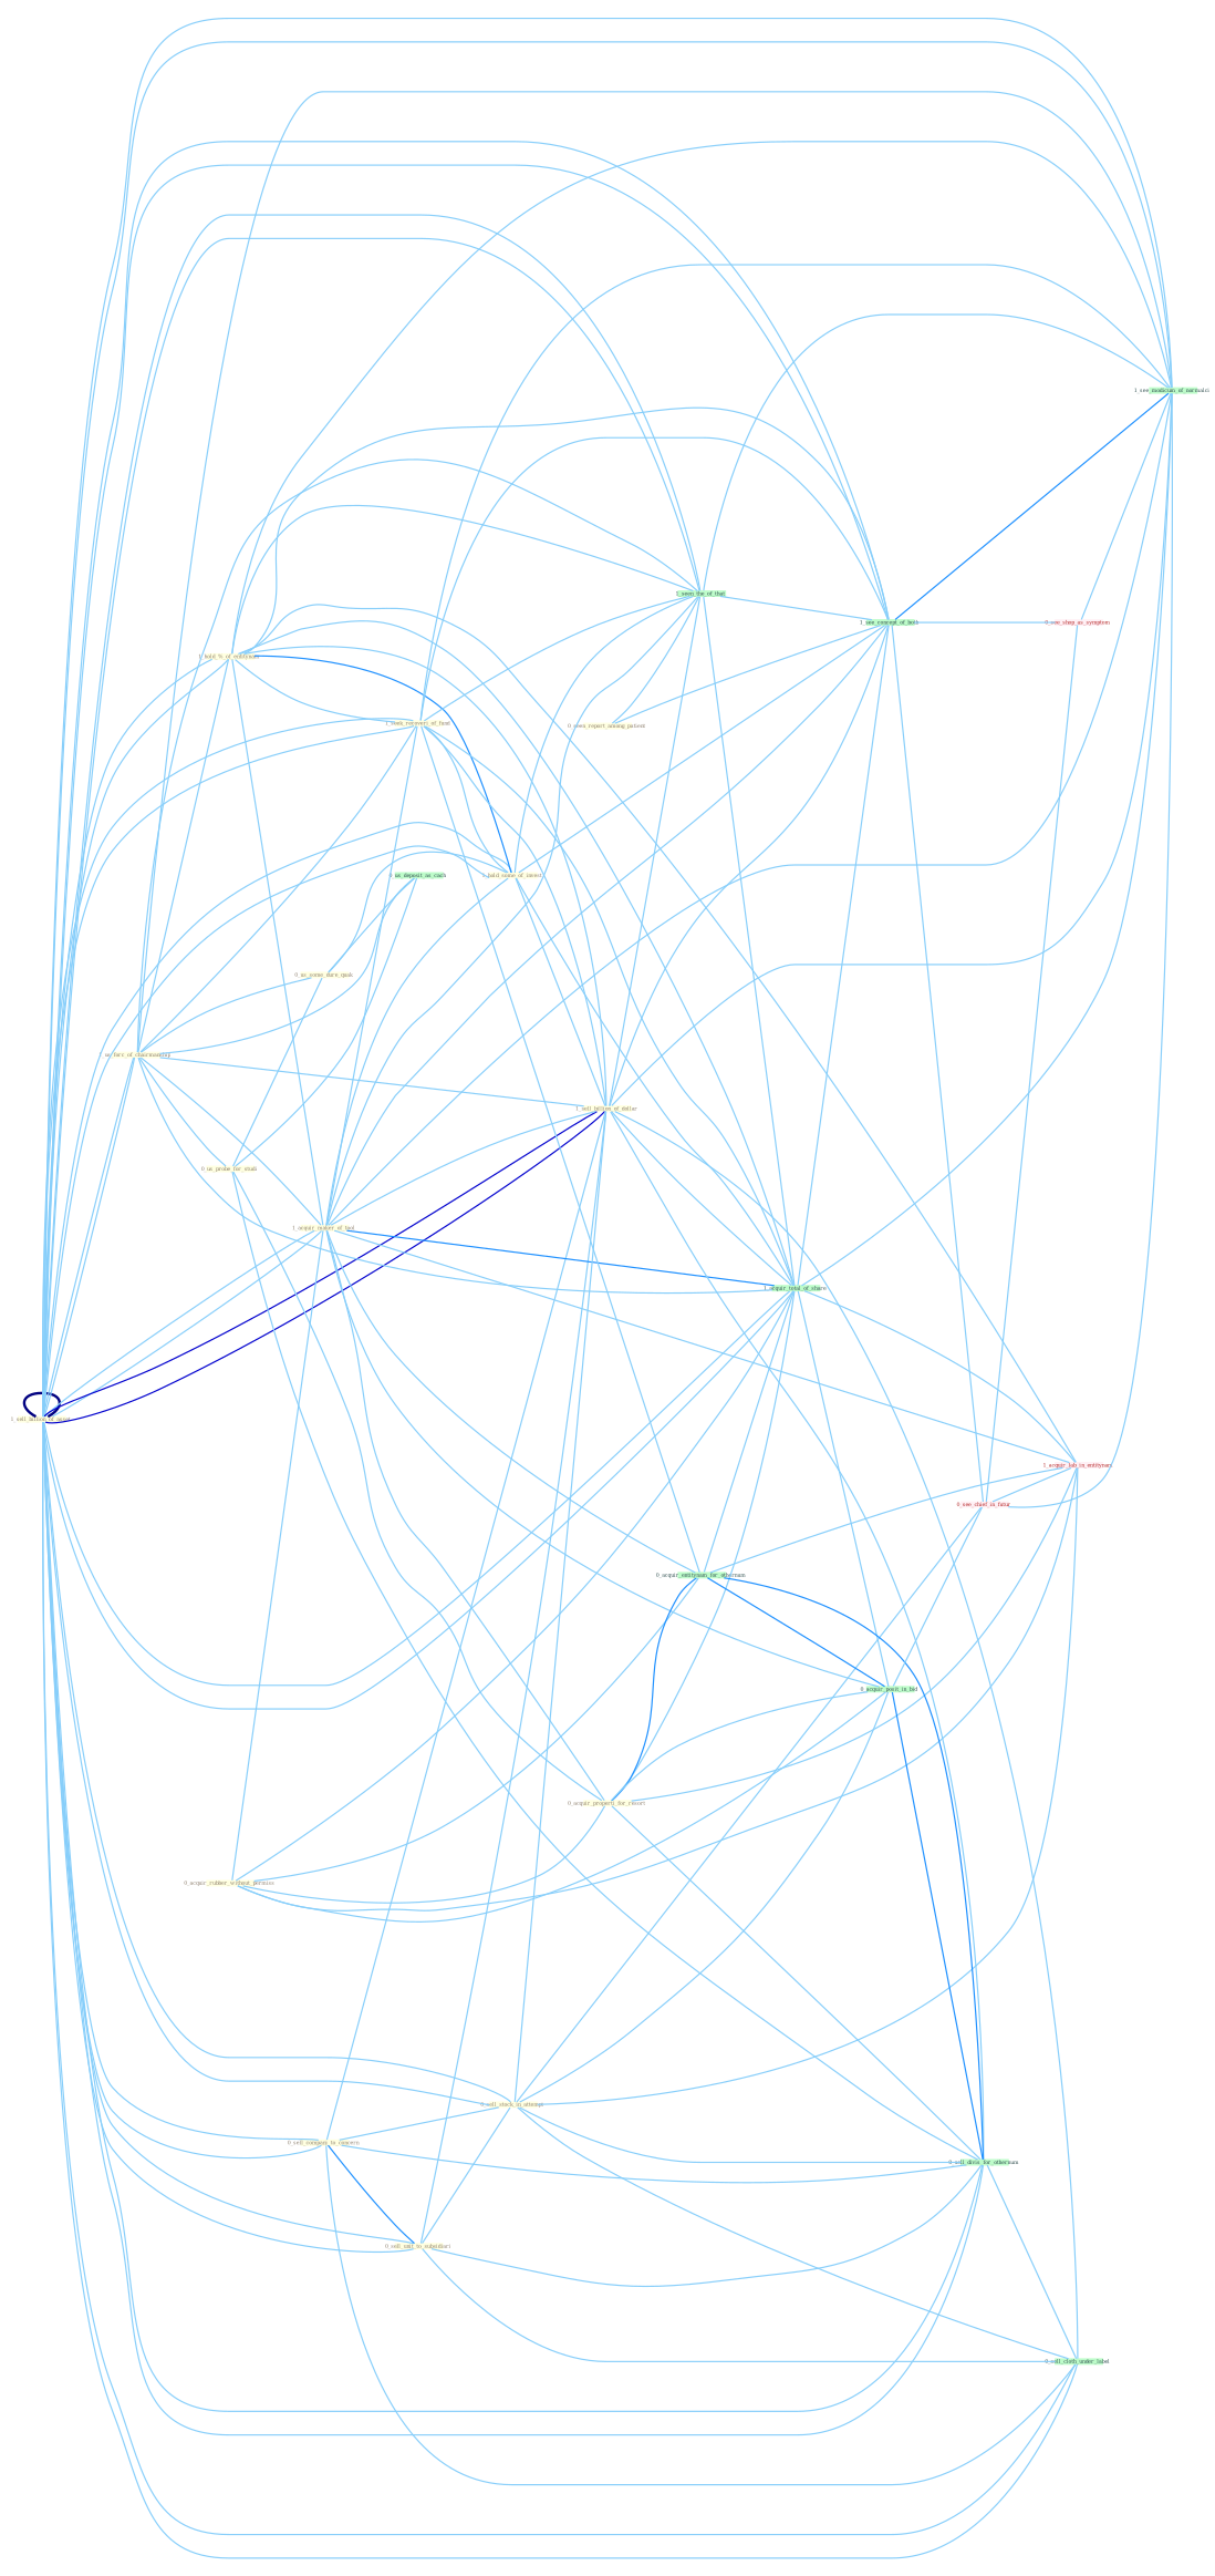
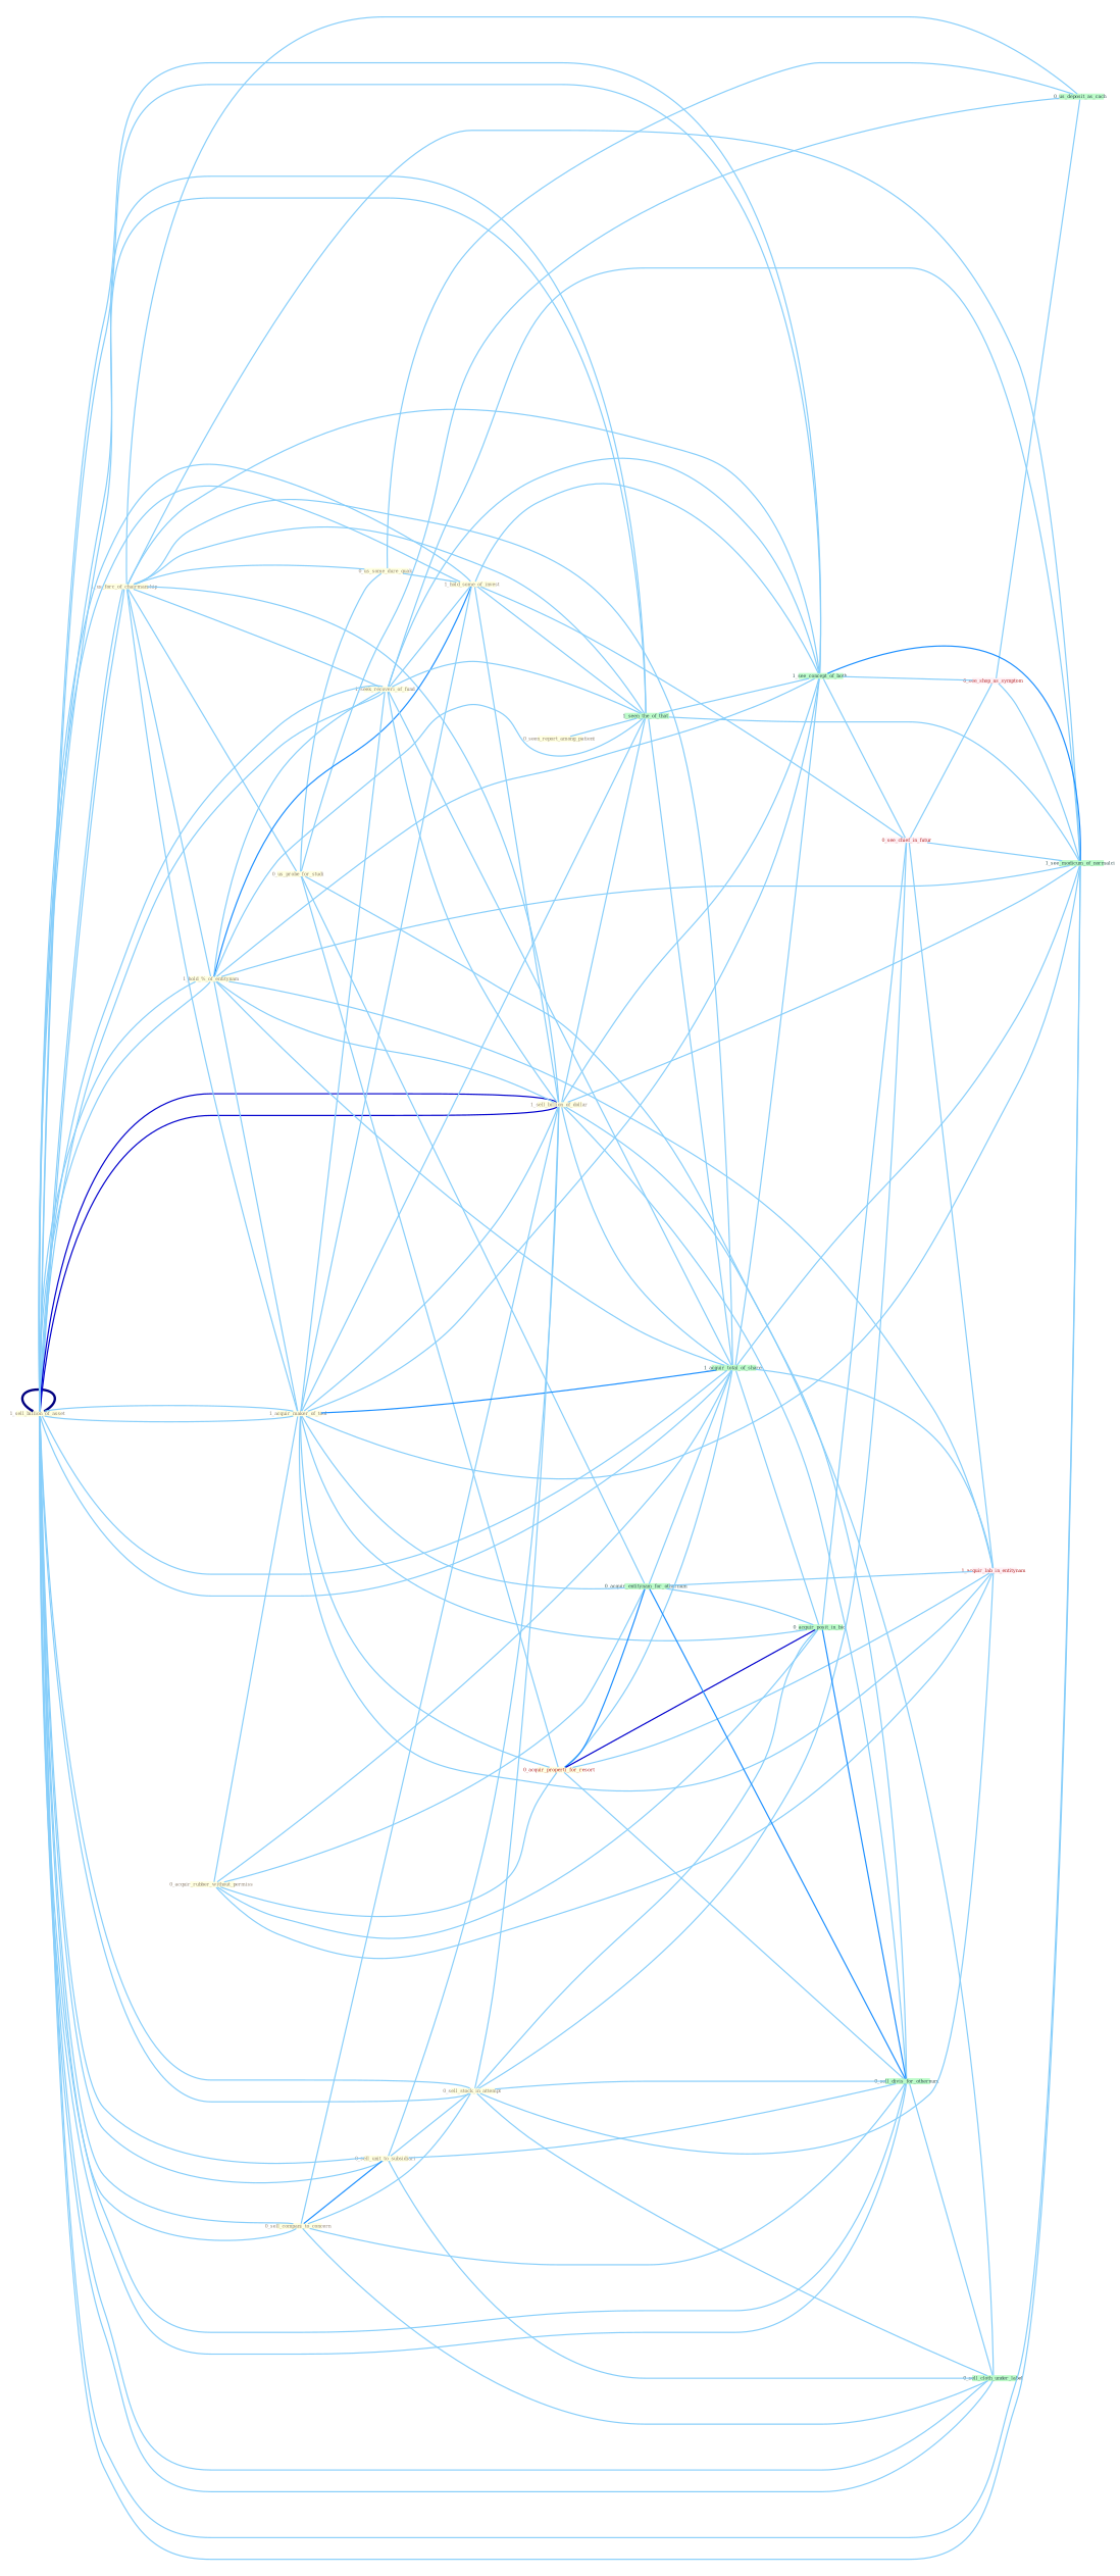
  graph {
    rankdir=LR
    node [color="#ffffe0" fixedsize=true fontcolor="#8b7d6b" fontsize=4 shape=polygon style=filled]
    edge [color="#87cefa" w=1]
    "0_seen_report_among_patient " [height=.06 width=.5]
    "1_sell_billion_of_asset " [height=.06 width=.5]
    "1_us_forc_of_chairmanship " [height=.06 width=.5]
    "0_us_probe_for_studi " [height=.06 width=.5]
    "0_sell_compani_to_concern " [height=.06 width=.5]
    "0_us_some_dure_quak " [height=.06 width=.5]
    "0_sell_unit_to_subsidiari " [height=.06 width=.5]
    "1_hold_%_of_entitynam " [height=.06 width=.5]
    "0_acquir_rubber_without_permiss " [height=.06 width=.5]
    "1_acquir_maker_of_tool " [height=.06 width=.5]
    "1_seek_recoveri_of_fund " [height=.06 width=.5]
    "1_hold_some_of_invest " [height=.06 width=.5]
    "0_sell_stock_in_attempt " [height=.06 width=.5]
-   "0_acquir_properti_for_resort " [height=.06 width=.5]
+   "0_acquir_properti_for_resort " [fontcolor="#b22222" height=.06 width=.5]
    "1_sell_billion_of_dollar " [height=.06 width=.5]
    "0_see_chief_in_futur " [color="#fff0f5" fontcolor="#b22222" height=.06 width=.5]
    "0_see_shop_as_symptom " [color="#fff0f5" fontcolor="#b22222" height=.06 width=.5]
    "1_acquir_lab_in_entitynam " [color="#fff0f5" fontcolor="#b22222" height=.06 width=.5]
    "1_seen_the_of_that " [color="#BDFCC9" fontcolor="#2f4f4f" height=.06 width=.5]
    "0_sell_divis_for_othernum " [color="#BDFCC9" fontcolor="#2f4f4f" height=.06 width=.5]
    "1_acquir_total_of_share " [color="#BDFCC9" fontcolor="#2f4f4f" height=.06 width=.5]
    "0_sell_cloth_under_label " [color="#BDFCC9" fontcolor="#2f4f4f" height=.06 width=.5]
    "1_see_concept_of_both " [color="#BDFCC9" fontcolor="#2f4f4f" height=.06 width=.5]
    "1_see_modicum_of_normalci " [color="#BDFCC9" fontcolor="#2f4f4f" height=.06 width=.5]
    "0_us_deposit_as_cach " [color="#BDFCC9" fontcolor="#2f4f4f" height=.06 width=.5]
    "0_acquir_entitynam_for_othernum " [color="#BDFCC9" fontcolor="#2f4f4f" height=.06 width=.5]
    "0_acquir_posit_in_bid " [color="#BDFCC9" fontcolor="#2f4f4f" height=.06 width=.5]
    subgraph sub_1 {
      "0_seen_report_among_patient "
      "1_sell_billion_of_asset "
      "1_us_forc_of_chairmanship "
      "0_us_probe_for_studi "
      "0_sell_compani_to_concern "
      "0_us_some_dure_quak "
      "0_sell_unit_to_subsidiari "
      "1_hold_%_of_entitynam "
      "0_acquir_rubber_without_permiss "
      "1_acquir_maker_of_tool "
      "1_seek_recoveri_of_fund "
      "1_hold_some_of_invest "
      "0_sell_stock_in_attempt "
      "0_acquir_properti_for_resort "
      "1_sell_billion_of_dollar "
    }
    subgraph sub_2 {
      "0_see_chief_in_futur "
      "0_see_shop_as_symptom "
      "1_acquir_lab_in_entitynam "
    }
    "0_seen_report_among_patient " -- "1_seen_the_of_that "
    "1_sell_billion_of_asset " -- "1_sell_billion_of_asset " [color="#000080" style=bold w=4]
    "1_sell_billion_of_asset " -- "1_us_forc_of_chairmanship "
    "1_sell_billion_of_asset " -- "1_us_forc_of_chairmanship "
    "1_sell_billion_of_asset " -- "0_sell_compani_to_concern "
    "1_sell_billion_of_asset " -- "0_sell_compani_to_concern "
    "1_sell_billion_of_asset " -- "0_sell_unit_to_subsidiari "
    "1_sell_billion_of_asset " -- "0_sell_unit_to_subsidiari "
    "1_sell_billion_of_asset " -- "1_hold_%_of_entitynam "
    "1_sell_billion_of_asset " -- "1_hold_%_of_entitynam "
    "1_sell_billion_of_asset " -- "1_acquir_maker_of_tool "
    "1_sell_billion_of_asset " -- "1_acquir_maker_of_tool "
    "1_sell_billion_of_asset " -- "1_seek_recoveri_of_fund "
    "1_sell_billion_of_asset " -- "1_seek_recoveri_of_fund "
    "1_sell_billion_of_asset " -- "1_hold_some_of_invest "
    "1_sell_billion_of_asset " -- "1_hold_some_of_invest "
    "1_sell_billion_of_asset " -- "0_sell_stock_in_attempt "
    "1_sell_billion_of_asset " -- "0_sell_stock_in_attempt "
    "1_sell_billion_of_asset " -- "1_sell_billion_of_dollar " [color="#0000cd" w=3]
    "1_sell_billion_of_asset " -- "1_sell_billion_of_dollar " [color="#0000cd" w=3]
    "1_sell_billion_of_asset " -- "1_seen_the_of_that "
    "1_sell_billion_of_asset " -- "1_seen_the_of_that "
    "1_sell_billion_of_asset " -- "0_sell_divis_for_othernum "
    "1_sell_billion_of_asset " -- "0_sell_divis_for_othernum "
    "1_sell_billion_of_asset " -- "1_acquir_total_of_share "
    "1_sell_billion_of_asset " -- "1_acquir_total_of_share "
    "1_sell_billion_of_asset " -- "0_sell_cloth_under_label "
    "1_sell_billion_of_asset " -- "0_sell_cloth_under_label "
    "1_sell_billion_of_asset " -- "1_see_concept_of_both "
    "1_sell_billion_of_asset " -- "1_see_concept_of_both "
    "1_sell_billion_of_asset " -- "1_see_modicum_of_normalci "
    "1_sell_billion_of_asset " -- "1_see_modicum_of_normalci "
    "1_us_forc_of_chairmanship " -- "0_us_probe_for_studi "
    "1_us_forc_of_chairmanship " -- "0_us_some_dure_quak "
    "1_us_forc_of_chairmanship " -- "1_hold_%_of_entitynam "
    "1_us_forc_of_chairmanship " -- "1_acquir_maker_of_tool "
    "1_us_forc_of_chairmanship " -- "1_seek_recoveri_of_fund "
    "1_us_forc_of_chairmanship " -- "1_sell_billion_of_dollar "
    "1_us_forc_of_chairmanship " -- "1_seen_the_of_that "
    "1_us_forc_of_chairmanship " -- "1_acquir_total_of_share "
-   "0_seen_report_among_patient " -- "1_see_concept_of_both "
+   "1_us_forc_of_chairmanship " -- "1_see_concept_of_both "
    "1_us_forc_of_chairmanship " -- "1_see_modicum_of_normalci "
    "1_us_forc_of_chairmanship " -- "0_us_deposit_as_cach "
    "0_us_probe_for_studi " -- "0_us_some_dure_quak "
    "0_us_probe_for_studi " -- "0_acquir_properti_for_resort "
    "0_us_probe_for_studi " -- "0_sell_divis_for_othernum "
    "0_us_probe_for_studi " -- "0_us_deposit_as_cach "
-   "1_seek_recoveri_of_fund " -- "0_acquir_entitynam_for_othernum "
+   "0_us_probe_for_studi " -- "0_acquir_entitynam_for_othernum "
    "0_sell_compani_to_concern " -- "0_sell_unit_to_subsidiari " [color="#1e90ff" w=2]
    "0_sell_compani_to_concern " -- "0_sell_stock_in_attempt "
    "0_sell_compani_to_concern " -- "1_sell_billion_of_dollar "
    "0_sell_compani_to_concern " -- "0_sell_divis_for_othernum "
    "0_sell_compani_to_concern " -- "0_sell_cloth_under_label "
    "0_us_some_dure_quak " -- "1_hold_some_of_invest "
    "0_us_some_dure_quak " -- "0_us_deposit_as_cach "
    "0_sell_unit_to_subsidiari " -- "0_sell_stock_in_attempt "
    "0_sell_unit_to_subsidiari " -- "1_sell_billion_of_dollar "
    "0_sell_unit_to_subsidiari " -- "0_sell_divis_for_othernum "
    "0_sell_unit_to_subsidiari " -- "0_sell_cloth_under_label "
    "1_hold_%_of_entitynam " -- "1_acquir_maker_of_tool "
    "1_hold_%_of_entitynam " -- "1_seek_recoveri_of_fund "
    "1_hold_%_of_entitynam " -- "1_hold_some_of_invest " [color="#1e90ff" w=2]
    "1_hold_%_of_entitynam " -- "1_sell_billion_of_dollar "
    "1_hold_%_of_entitynam " -- "1_acquir_lab_in_entitynam "
    "1_hold_%_of_entitynam " -- "1_seen_the_of_that "
    "1_hold_%_of_entitynam " -- "1_acquir_total_of_share "
    "1_hold_%_of_entitynam " -- "1_see_concept_of_both "
    "1_hold_%_of_entitynam " -- "1_see_modicum_of_normalci "
    "0_acquir_rubber_without_permiss " -- "1_acquir_maker_of_tool "
    "0_acquir_rubber_without_permiss " -- "0_acquir_properti_for_resort "
    "0_acquir_rubber_without_permiss " -- "1_acquir_lab_in_entitynam "
    "0_acquir_rubber_without_permiss " -- "1_acquir_total_of_share "
    "0_acquir_rubber_without_permiss " -- "0_acquir_entitynam_for_othernum "
    "0_acquir_rubber_without_permiss " -- "0_acquir_posit_in_bid "
    "1_acquir_maker_of_tool " -- "1_seek_recoveri_of_fund "
    "1_acquir_maker_of_tool " -- "1_hold_some_of_invest "
    "1_acquir_maker_of_tool " -- "0_acquir_properti_for_resort "
    "1_acquir_maker_of_tool " -- "1_sell_billion_of_dollar "
    "1_acquir_maker_of_tool " -- "1_acquir_lab_in_entitynam "
    "1_acquir_maker_of_tool " -- "1_seen_the_of_that "
    "1_acquir_maker_of_tool " -- "1_acquir_total_of_share " [color="#1e90ff" w=2]
    "1_acquir_maker_of_tool " -- "1_see_concept_of_both "
    "1_acquir_maker_of_tool " -- "1_see_modicum_of_normalci "
    "1_acquir_maker_of_tool " -- "0_acquir_entitynam_for_othernum "
    "1_acquir_maker_of_tool " -- "0_acquir_posit_in_bid "
    "1_seek_recoveri_of_fund " -- "1_hold_some_of_invest "
    "1_seek_recoveri_of_fund " -- "1_sell_billion_of_dollar "
    "1_seek_recoveri_of_fund " -- "1_seen_the_of_that "
    "1_seek_recoveri_of_fund " -- "1_acquir_total_of_share "
    "1_seek_recoveri_of_fund " -- "1_see_concept_of_both "
    "1_seek_recoveri_of_fund " -- "1_see_modicum_of_normalci "
    "1_hold_some_of_invest " -- "1_sell_billion_of_dollar "
    "1_hold_some_of_invest " -- "1_seen_the_of_that "
-   "1_hold_some_of_invest " -- "1_acquir_total_of_share "
+   "1_hold_some_of_invest " -- "0_see_chief_in_futur "
    "1_hold_some_of_invest " -- "1_see_concept_of_both "
    "0_sell_stock_in_attempt " -- "1_sell_billion_of_dollar "
    "0_sell_stock_in_attempt " -- "0_see_chief_in_futur "
    "0_sell_stock_in_attempt " -- "1_acquir_lab_in_entitynam "
    "0_sell_stock_in_attempt " -- "0_sell_divis_for_othernum "
    "0_sell_stock_in_attempt " -- "0_sell_cloth_under_label "
    "0_sell_stock_in_attempt " -- "0_acquir_posit_in_bid "
    "0_acquir_properti_for_resort " -- "1_acquir_lab_in_entitynam "
    "0_acquir_properti_for_resort " -- "0_sell_divis_for_othernum "
    "0_acquir_properti_for_resort " -- "1_acquir_total_of_share "
    "0_acquir_properti_for_resort " -- "0_acquir_entitynam_for_othernum " [color="#1e90ff" w=2]
-   "0_acquir_properti_for_resort " -- "0_acquir_posit_in_bid "
+   "0_acquir_properti_for_resort " -- "0_acquir_posit_in_bid " [color="#0000cd"]
    "1_sell_billion_of_dollar " -- "1_seen_the_of_that "
    "1_sell_billion_of_dollar " -- "0_sell_divis_for_othernum "
    "1_sell_billion_of_dollar " -- "1_acquir_total_of_share "
    "1_sell_billion_of_dollar " -- "0_sell_cloth_under_label "
    "1_sell_billion_of_dollar " -- "1_see_concept_of_both "
    "1_sell_billion_of_dollar " -- "1_see_modicum_of_normalci "
    "0_see_chief_in_futur " -- "0_see_shop_as_symptom "
    "0_see_chief_in_futur " -- "1_acquir_lab_in_entitynam "
    "0_see_chief_in_futur " -- "1_see_modicum_of_normalci "
    "0_see_shop_as_symptom " -- "1_see_modicum_of_normalci "
+   "0_see_shop_as_symptom " -- "0_us_deposit_as_cach "
    "1_seen_the_of_that " -- "1_acquir_total_of_share "
    "1_seen_the_of_that " -- "1_see_concept_of_both "
    "1_seen_the_of_that " -- "1_see_modicum_of_normalci "
    "0_sell_divis_for_othernum " -- "0_sell_cloth_under_label "
    "1_acquir_total_of_share " -- "1_acquir_lab_in_entitynam "
    "1_acquir_total_of_share " -- "1_see_concept_of_both "
    "1_acquir_total_of_share " -- "1_see_modicum_of_normalci "
    "1_acquir_total_of_share " -- "0_acquir_posit_in_bid "
    "1_see_concept_of_both " -- "0_see_chief_in_futur "
    "1_see_concept_of_both " -- "0_see_shop_as_symptom "
    "1_see_concept_of_both " -- "1_see_modicum_of_normalci " [color="#1e90ff" w=2]
    "0_acquir_entitynam_for_othernum " -- "1_acquir_lab_in_entitynam "
    "0_acquir_entitynam_for_othernum " -- "0_sell_divis_for_othernum " [color="#1e90ff" w=2]
    "0_acquir_entitynam_for_othernum " -- "1_acquir_total_of_share "
-   "0_acquir_entitynam_for_othernum " -- "0_acquir_posit_in_bid " [color="#1e90ff"]
+   "0_acquir_entitynam_for_othernum " -- "0_acquir_posit_in_bid "
    "0_acquir_posit_in_bid " -- "0_see_chief_in_futur "
    "0_acquir_posit_in_bid " -- "0_sell_divis_for_othernum " [color="#1e90ff" w=2]
  }
